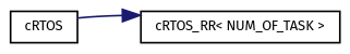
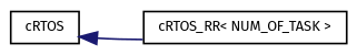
  digraph {
    rankdir=LR
    fontname="Fira Sans"
    node [color=black fillcolor=white fontname="Fira Sans" fontsize=8 shape=record style=filled]
    n1 [height=0.2 label=cRTOS width=0.4]
    n2 [height=0.2 label="cRTOS_RR\< NUM_OF_TASK \>" width=0.4]
-   n2 -> n1 [color=midnightblue dir=back fontname="Fira Sans" fontsize=8 labelfontname=Sans labelfontsize=8 style=solid]
+   n1 -> n2 [color=midnightblue dir=back fontname="Fira Sans" fontsize=8 labelfontname=Sans labelfontsize=8 style=solid]
  }
